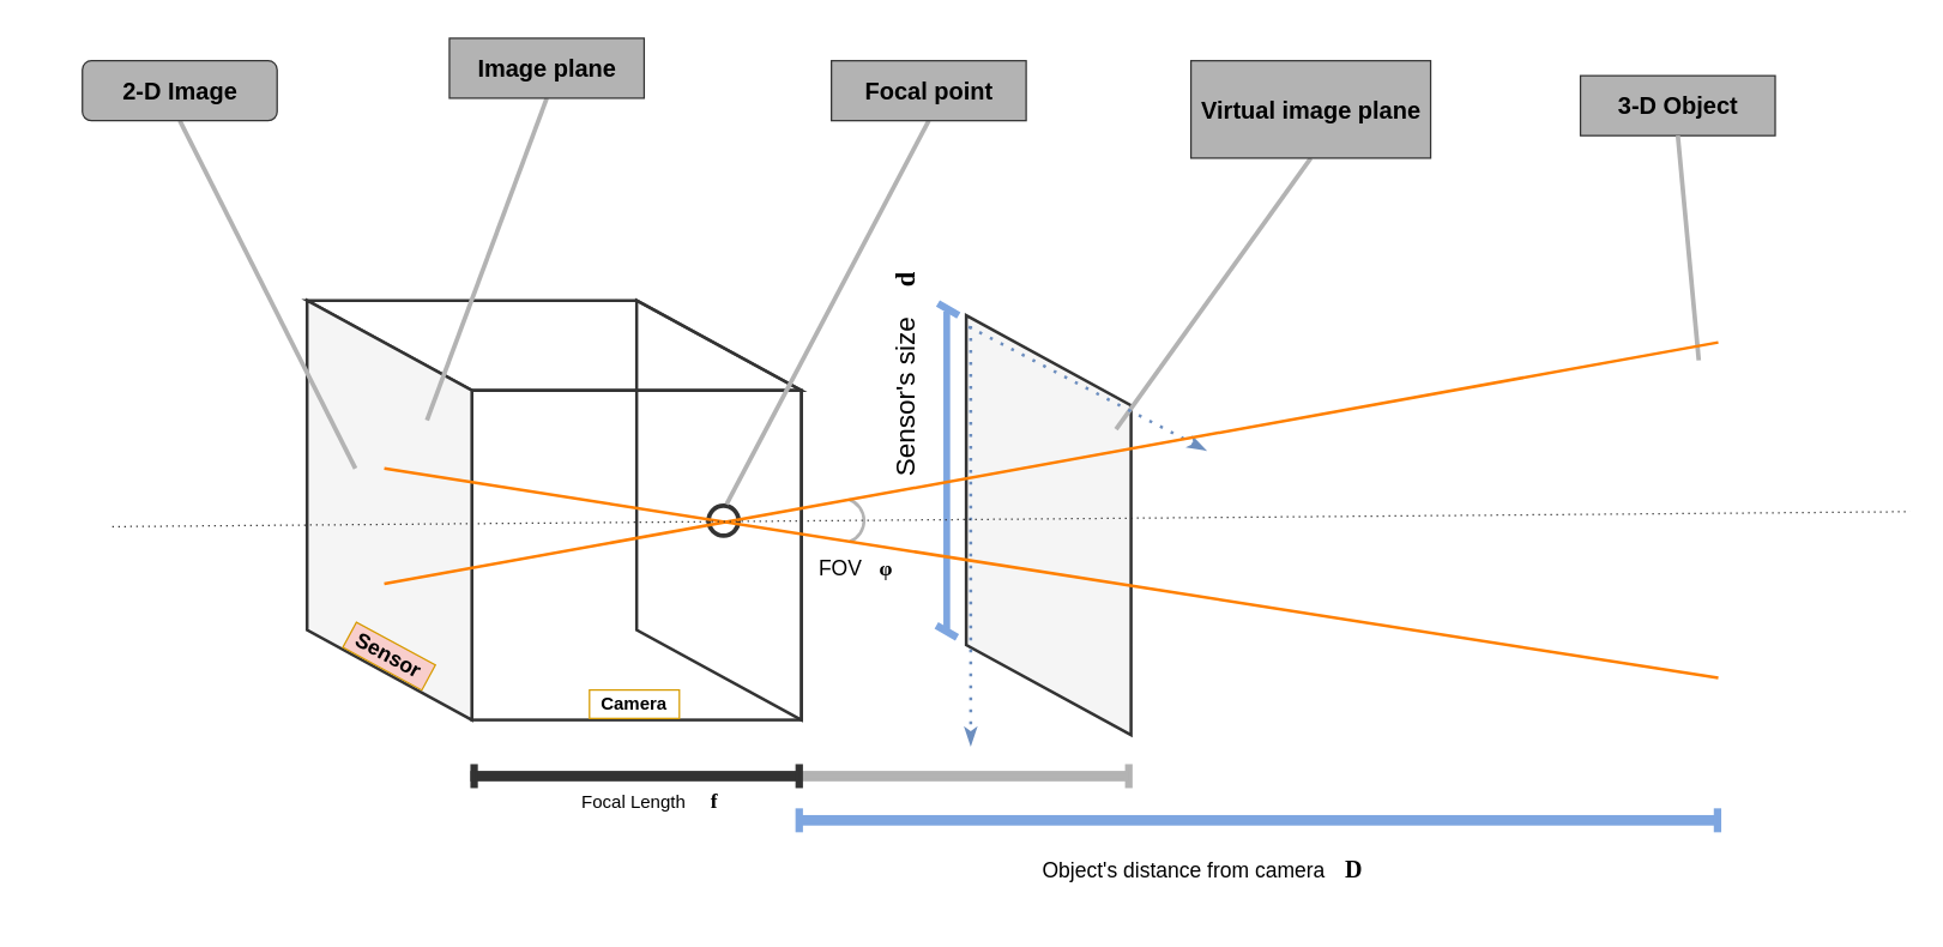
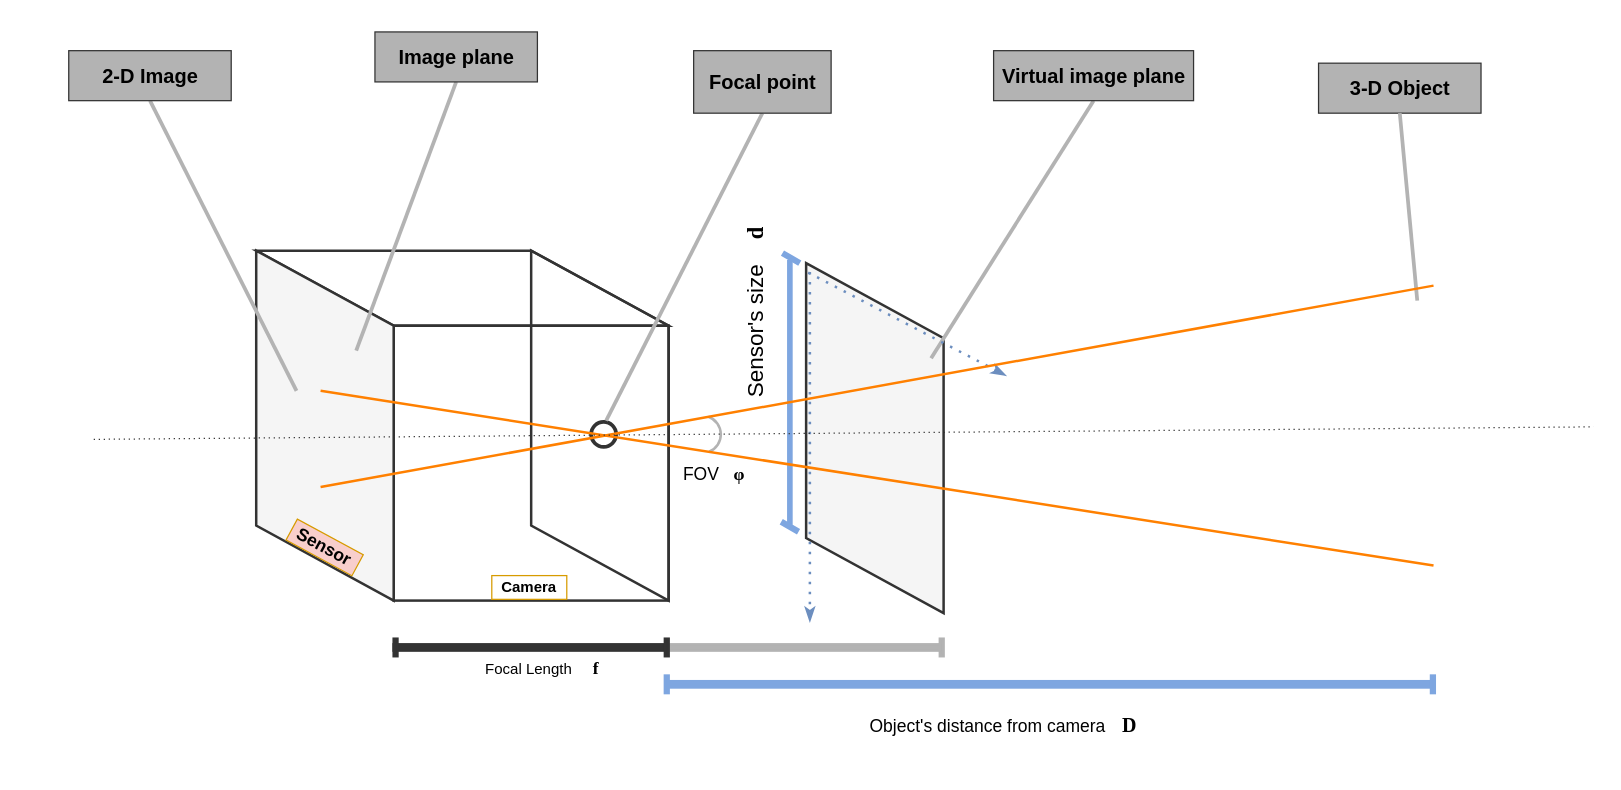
  <mxCell id="0" />
  <mxCell id="1" parent="0" />
  <mxCell id="2" value="" style="rounded=0;whiteSpace=wrap;html=1;shadow=0;strokeWidth=1;gradientColor=none;strokeColor=none;fillColor=#FFFFFF;" parent="1" vertex="1"><mxGeometry x="20" y="20" width="1238.5" height="590" as="geometry" /></mxCell>
  <mxCell id="3" value="" style="rounded=0;whiteSpace=wrap;html=1;shadow=0;strokeWidth=2;fillColor=none;gradientColor=none;rotation=0;strokeColor=#333333;" parent="1" vertex="1"><mxGeometry x="314.5" y="260" width="220" height="220" as="geometry" /></mxCell>
  <mxCell id="4" value="" style="shape=parallelogram;perimeter=parallelogramPerimeter;whiteSpace=wrap;html=1;fixedSize=1;shadow=0;strokeWidth=2;fillColor=none;gradientColor=none;direction=east;size=110;flipV=1;rotation=0;strokeColor=#333333;" parent="1" vertex="1"><mxGeometry x="204.5" y="200" width="330" height="60" as="geometry" /></mxCell>
  <mxCell id="5" value="" style="shape=parallelogram;perimeter=parallelogramPerimeter;whiteSpace=wrap;html=1;fixedSize=1;shadow=0;strokeWidth=2;size=60;direction=south;rotation=0;fontColor=#333333;fillColor=#f5f5f5;strokeColor=#333333;" parent="1" vertex="1"><mxGeometry x="204.5" y="200" width="110" height="280" as="geometry" /></mxCell>
  <mxCell id="6" value="" style="rounded=0;whiteSpace=wrap;html=1;shadow=0;strokeWidth=2;rotation=0;fontColor=#ffffff;strokeColor=#333333;fillColor=#333333;" parent="1" vertex="1"><mxGeometry x="314.5" y="515" width="217" height="5" as="geometry" /></mxCell>
  <mxCell id="7" value="" style="rounded=0;whiteSpace=wrap;html=1;shadow=0;strokeWidth=2;gradientColor=none;rotation=0;strokeColor=#B3B3B3;fillColor=#B3B3B3;" parent="1" vertex="1"><mxGeometry x="751.5" y="510.5" width="3" height="14" as="geometry" /></mxCell>
  <mxCell id="8" value="Focal Length&amp;nbsp;&amp;nbsp; &amp;nbsp; &lt;font style=&quot;font-size: 14px&quot; data-font-src=&quot;https://fonts.googleapis.com/css?family=Niconne&quot; face=&quot;Niconne&quot;&gt;&lt;b&gt;&lt;font style=&quot;font-size: 14px&quot;&gt;f&lt;/font&gt;&lt;/b&gt;&lt;/font&gt;" style="text;html=1;strokeColor=none;fillColor=none;align=center;verticalAlign=middle;whiteSpace=wrap;rounded=0;shadow=0;rotation=0;" parent="1" vertex="1"><mxGeometry x="382" y="524.5" width="102.5" height="20" as="geometry" /></mxCell>
  <mxCell id="9" value="&lt;font style=&quot;font-size: 16px&quot;&gt;&lt;b&gt;&lt;font style=&quot;font-size: 16px&quot;&gt;3-D Object&lt;/font&gt;&lt;/b&gt;&lt;/font&gt;" style="rounded=0;whiteSpace=wrap;html=1;shadow=0;strokeWidth=1;fillColor=#B3B3B3;gradientColor=none;strokeColor=#333333;" parent="1" vertex="1"><mxGeometry x="1054.5" y="50" width="130" height="40" as="geometry" /></mxCell>
  <mxCell id="10" value="" style="endArrow=none;html=1;strokeWidth=3;strokeColor=#B3B3B3;exitX=0.75;exitY=1;exitDx=0;exitDy=0;entryX=0.5;entryY=1;entryDx=0;entryDy=0;" parent="1" source="44" target="23" edge="1"><mxGeometry width="50" height="50" relative="1" as="geometry"><mxPoint x="154.5" y="310" as="sourcePoint" /><mxPoint x="84.5" y="150" as="targetPoint" /></mxGeometry></mxCell>
  <mxCell id="11" value="" style="rounded=0;whiteSpace=wrap;html=1;shadow=0;strokeWidth=2;gradientColor=none;rotation=0;strokeColor=#333333;fillColor=#333333;" parent="1" vertex="1"><mxGeometry x="314.5" y="510.5" width="3" height="14" as="geometry" /></mxCell>
  <mxCell id="12" value="" style="shape=parallelogram;perimeter=parallelogramPerimeter;whiteSpace=wrap;html=1;fixedSize=1;shadow=0;strokeWidth=2;size=60;direction=south;rotation=0;fontColor=#333333;strokeColor=#333333;fillColor=none;" parent="1" vertex="1"><mxGeometry x="424.5" y="200" width="110" height="280" as="geometry" /></mxCell>
  <mxCell id="13" value="" style="shape=parallelogram;perimeter=parallelogramPerimeter;whiteSpace=wrap;html=1;fixedSize=1;shadow=0;strokeWidth=2;size=60;direction=south;rotation=0;fontColor=#333333;fillColor=#f5f5f5;strokeColor=#333333;" parent="1" vertex="1"><mxGeometry x="644.5" y="210" width="110" height="280" as="geometry" /></mxCell>
  <mxCell id="14" value="" style="rounded=0;whiteSpace=wrap;html=1;shadow=0;strokeWidth=2;rotation=0;fontColor=#ffffff;fillColor=#B3B3B3;strokeColor=#B3B3B3;" parent="1" vertex="1"><mxGeometry x="534.5" y="515" width="217" height="5" as="geometry" /></mxCell>
  <mxCell id="15" value="" style="rounded=0;whiteSpace=wrap;html=1;shadow=0;strokeWidth=2;gradientColor=none;rotation=0;strokeColor=#333333;fillColor=#333333;" parent="1" vertex="1"><mxGeometry x="531.5" y="510.5" width="3" height="14" as="geometry" /></mxCell>
  <mxCell id="16" value="" style="ellipse;whiteSpace=wrap;html=1;aspect=fixed;shadow=0;strokeWidth=3;gradientColor=none;fillColor=none;strokeColor=#333333;" parent="1" vertex="1"><mxGeometry x="472.5" y="337" width="20" height="20" as="geometry" /></mxCell>
  <mxCell id="17" value="" style="endArrow=none;html=1;strokeWidth=3;strokeColor=#B3B3B3;entryX=0.5;entryY=1;entryDx=0;entryDy=0;" parent="1" target="22" edge="1"><mxGeometry width="50" height="50" relative="1" as="geometry"><mxPoint x="284.5" y="280" as="sourcePoint" /><mxPoint x="394.5" y="200" as="targetPoint" /></mxGeometry></mxCell>
  <mxCell id="18" value="" style="endArrow=none;html=1;strokeWidth=3;strokeColor=#B3B3B3;entryX=0.5;entryY=1;entryDx=0;entryDy=0;" parent="1" target="21" edge="1"><mxGeometry width="50" height="50" relative="1" as="geometry"><mxPoint x="484.5" y="336" as="sourcePoint" /><mxPoint x="569.5" y="136" as="targetPoint" /></mxGeometry></mxCell>
  <mxCell id="19" value="" style="endArrow=none;html=1;strokeWidth=3;strokeColor=#B3B3B3;entryX=0.5;entryY=1;entryDx=0;entryDy=0;" parent="1" target="20" edge="1"><mxGeometry width="50" height="50" relative="1" as="geometry"><mxPoint x="744.5" y="286" as="sourcePoint" /><mxPoint x="874.5" y="100" as="targetPoint" /></mxGeometry></mxCell>
- <mxCell id="20" value="&lt;font style=&quot;font-size: 16px&quot;&gt;&lt;b&gt;&lt;font style=&quot;font-size: 16px&quot;&gt;Virtual image plane&lt;/font&gt;&lt;/b&gt;&lt;/font&gt;" style="rounded=0;whiteSpace=wrap;html=1;shadow=0;strokeWidth=1;fillColor=#B3B3B3;gradientColor=none;strokeColor=#333333;" parent="1" vertex="1"><mxGeometry x="794.5" y="40" width="160" height="65" as="geometry" /></mxCell>
- <mxCell id="21" value="&lt;font style=&quot;font-size: 16px&quot;&gt;&lt;b&gt;&lt;font style=&quot;font-size: 16px&quot;&gt;Focal point&lt;/font&gt;&lt;/b&gt;&lt;/font&gt;" style="rounded=0;whiteSpace=wrap;html=1;shadow=0;strokeWidth=1;fillColor=#B3B3B3;gradientColor=none;strokeColor=#333333;" parent="1" vertex="1"><mxGeometry x="554.5" y="40" width="130" height="40" as="geometry" /></mxCell>
+ <mxCell id="20" value="&lt;font style=&quot;font-size: 16px&quot;&gt;&lt;b&gt;&lt;font style=&quot;font-size: 16px&quot;&gt;Virtual image plane&lt;/font&gt;&lt;/b&gt;&lt;/font&gt;" style="rounded=0;whiteSpace=wrap;html=1;shadow=0;strokeWidth=1;fillColor=#B3B3B3;gradientColor=none;strokeColor=#333333;" parent="1" vertex="1"><mxGeometry x="794.5" y="40" width="160" height="40" as="geometry" /></mxCell>
+ <mxCell id="21" value="&lt;font style=&quot;font-size: 16px&quot;&gt;&lt;b&gt;&lt;font style=&quot;font-size: 16px&quot;&gt;Focal point&lt;/font&gt;&lt;/b&gt;&lt;/font&gt;" style="rounded=0;whiteSpace=wrap;html=1;shadow=0;strokeWidth=1;fillColor=#B3B3B3;gradientColor=none;strokeColor=#333333;" parent="1" vertex="1"><mxGeometry x="554.5" y="40" width="110" height="50" as="geometry" /></mxCell>
  <mxCell id="22" value="&lt;font style=&quot;font-size: 16px&quot;&gt;&lt;b&gt;&lt;font style=&quot;font-size: 16px&quot;&gt;Image plane&lt;/font&gt;&lt;/b&gt;&lt;/font&gt;" style="rounded=0;whiteSpace=wrap;html=1;shadow=0;strokeWidth=1;fillColor=#B3B3B3;gradientColor=none;strokeColor=#333333;" parent="1" vertex="1"><mxGeometry x="299.5" y="25" width="130" height="40" as="geometry" /></mxCell>
- <mxCell id="23" value="&lt;font style=&quot;font-size: 16px&quot;&gt;&lt;b&gt;&lt;font style=&quot;font-size: 16px&quot;&gt;2-D Image&lt;/font&gt;&lt;/b&gt;&lt;/font&gt;" style="whiteSpace=wrap;html=1;shadow=0;strokeWidth=1;fillColor=#B3B3B3;gradientColor=none;strokeColor=#333333;rounded=1;" parent="1" vertex="1"><mxGeometry x="54.5" y="40" width="130" height="40" as="geometry" /></mxCell>
+ <mxCell id="23" value="&lt;font style=&quot;font-size: 16px&quot;&gt;&lt;b&gt;&lt;font style=&quot;font-size: 16px&quot;&gt;2-D Image&lt;/font&gt;&lt;/b&gt;&lt;/font&gt;" style="rounded=0;whiteSpace=wrap;html=1;shadow=0;strokeWidth=1;fillColor=#B3B3B3;gradientColor=none;strokeColor=#333333;" parent="1" vertex="1"><mxGeometry x="54.5" y="40" width="130" height="40" as="geometry" /></mxCell>
  <mxCell id="24" value="" style="endArrow=none;html=1;strokeWidth=3;strokeColor=#B3B3B3;entryX=0.5;entryY=1;entryDx=0;entryDy=0;" parent="1" target="9" edge="1"><mxGeometry width="50" height="50" relative="1" as="geometry"><mxPoint x="1133.5" y="240" as="sourcePoint" /><mxPoint x="1258.5" y="34" as="targetPoint" /></mxGeometry></mxCell>
  <mxCell id="25" value="&lt;b&gt;Camera&lt;/b&gt;" style="rounded=0;whiteSpace=wrap;html=1;fillColor=#ffffff;strokeColor=#d79b00;" vertex="1" parent="1"><mxGeometry x="393" y="460" width="60" height="19" as="geometry" /></mxCell>
  <mxCell id="26" value="&lt;font style=&quot;font-size: 14px&quot;&gt;&lt;b&gt;Sensor&lt;/b&gt;&lt;/font&gt;" style="rounded=0;whiteSpace=wrap;html=1;fillColor=#f8cecc;strokeColor=#d79b00;rotation=28.5;" vertex="1" parent="1"><mxGeometry x="229.26" y="427.94" width="60" height="19" as="geometry" /></mxCell>
  <mxCell id="27" value="" style="rounded=0;whiteSpace=wrap;html=1;shadow=0;strokeWidth=2;rotation=0;fontColor=#ffffff;fillColor=#7EA6E0;strokeColor=#7EA6E0;" vertex="1" parent="1"><mxGeometry x="534.5" y="544.5" width="610" height="5" as="geometry" /></mxCell>
  <mxCell id="28" value="" style="rounded=0;whiteSpace=wrap;html=1;shadow=0;strokeWidth=2;gradientColor=none;rotation=0;strokeColor=#7EA6E0;fillColor=#7EA6E0;" vertex="1" parent="1"><mxGeometry x="531.5" y="540" width="3" height="14" as="geometry" /></mxCell>
  <mxCell id="29" value="" style="rounded=0;whiteSpace=wrap;html=1;shadow=0;strokeWidth=2;gradientColor=none;rotation=0;strokeColor=#7EA6E0;fillColor=#7EA6E0;" vertex="1" parent="1"><mxGeometry x="1144.5" y="540" width="3" height="14" as="geometry" /></mxCell>
  <mxCell id="30" value="&lt;font style=&quot;font-size: 14px&quot;&gt;Object's distance from camera&lt;/font&gt;&amp;nbsp;&amp;nbsp;&amp;nbsp; &lt;font data-font-src=&quot;https://fonts.googleapis.com/css?family=Mountains+of+Christmas&quot; size=&quot;1&quot; face=&quot;Mountains of Christmas&quot;&gt;&lt;b&gt;&lt;font data-font-src=&quot;https://fonts.googleapis.com/css?family=Niconne&quot; style=&quot;font-size: 16px&quot;&gt;D&lt;/font&gt;&lt;/b&gt;&lt;/font&gt;" style="text;html=1;strokeColor=none;fillColor=none;align=center;verticalAlign=middle;whiteSpace=wrap;rounded=0;" vertex="1" parent="1"><mxGeometry x="689.5" y="570" width="225" height="20" as="geometry" /></mxCell>
  <mxCell id="31" value="" style="endArrow=classicThin;dashed=1;html=1;dashPattern=1 3;strokeWidth=2;exitX=0.027;exitY=0.985;exitDx=0;exitDy=0;exitPerimeter=0;startArrow=none;startFill=0;endFill=1;fillColor=#dae8fc;strokeColor=#6c8ebf;" edge="1" parent="1" source="13"><mxGeometry width="50" height="50" relative="1" as="geometry"><mxPoint x="574.5" y="240" as="sourcePoint" /><mxPoint x="804.5" y="300" as="targetPoint" /></mxGeometry></mxCell>
  <mxCell id="32" value="" style="endArrow=classicThin;dashed=1;html=1;dashPattern=1 3;strokeWidth=2;startArrow=none;startFill=0;endFill=1;fillColor=#dae8fc;strokeColor=#6c8ebf;" edge="1" parent="1"><mxGeometry width="50" height="50" relative="1" as="geometry"><mxPoint x="647.5" y="217" as="sourcePoint" /><mxPoint x="647.5" y="497" as="targetPoint" /></mxGeometry></mxCell>
  <mxCell id="33" value="" style="rounded=0;whiteSpace=wrap;html=1;shadow=0;strokeWidth=2;rotation=-90;fontColor=#ffffff;fillColor=#7EA6E0;strokeColor=#7EA6E0;" vertex="1" parent="1"><mxGeometry x="526.5" y="312.13" width="210" height="2.5" as="geometry" /></mxCell>
  <mxCell id="34" value="" style="rounded=0;whiteSpace=wrap;html=1;shadow=0;strokeWidth=2;gradientColor=none;rotation=-60;strokeColor=#7EA6E0;fillColor=#7EA6E0;" vertex="1" parent="1"><mxGeometry x="630" y="413.94" width="3" height="14" as="geometry" /></mxCell>
  <mxCell id="35" value="" style="rounded=0;whiteSpace=wrap;html=1;shadow=0;strokeWidth=2;gradientColor=none;rotation=-60;strokeColor=#7EA6E0;fillColor=#7EA6E0;" vertex="1" parent="1"><mxGeometry x="631" y="199" width="3" height="14" as="geometry" /></mxCell>
  <mxCell id="36" value="&lt;font style=&quot;font-size: 18px&quot;&gt;Sensor's size &amp;nbsp;&amp;nbsp; &lt;font data-font-src=&quot;https://fonts.googleapis.com/css?family=Niconne&quot; style=&quot;font-size: 18px&quot; face=&quot;Niconne&quot;&gt;&lt;b&gt;d&lt;/b&gt;&lt;/font&gt;&lt;/font&gt;" style="text;html=1;strokeColor=none;fillColor=none;align=center;verticalAlign=middle;whiteSpace=wrap;rounded=0;rotation=-90;" vertex="1" parent="1"><mxGeometry x="534.5" y="240" width="140.25" height="20" as="geometry" /></mxCell>
  <mxCell id="37" value="" style="verticalLabelPosition=bottom;verticalAlign=top;html=1;shape=mxgraph.basic.arc;startAngle=0.305;endAngle=0.689;strokeWidth=2;fillColor=#7EA6E0;rotation=-90;strokeColor=#B3B3B3;" vertex="1" parent="1"><mxGeometry x="546.25" y="332" width="30" height="30" as="geometry" /></mxCell>
  <mxCell id="38" value="" style="endArrow=none;html=1;strokeWidth=2;strokeColor=#FF8000;entryX=0.5;entryY=0;entryDx=0;entryDy=0;startArrow=none;exitX=0.5;exitY=0;exitDx=0;exitDy=0;" parent="1" source="44" target="42" edge="1"><mxGeometry width="50" height="50" relative="1" as="geometry"><mxPoint x="-417.5" y="438" as="sourcePoint" /><mxPoint x="-15.5" y="360" as="targetPoint" /></mxGeometry></mxCell>
  <mxCell id="39" value="" style="endArrow=none;html=1;strokeWidth=2;strokeColor=#FF8000;exitX=0.5;exitY=1;exitDx=0;exitDy=0;entryX=0.5;entryY=1;entryDx=0;entryDy=0;" parent="1" source="44" target="42" edge="1"><mxGeometry width="50" height="50" relative="1" as="geometry"><mxPoint x="214.5" y="540" as="sourcePoint" /><mxPoint x="856.5" y="612" as="targetPoint" /></mxGeometry></mxCell>
  <mxCell id="40" value="&lt;font style=&quot;font-size: 14px&quot;&gt;FOV&lt;b&gt;&amp;nbsp;&amp;nbsp; &lt;font data-font-src=&quot;https://fonts.googleapis.com/css?family=Crimson+Text&quot; face=&quot;Crimson Text&quot;&gt;φ&lt;/font&gt;&lt;/b&gt;&lt;/font&gt;" style="text;html=1;strokeColor=none;fillColor=none;align=center;verticalAlign=middle;whiteSpace=wrap;rounded=0;" vertex="1" parent="1"><mxGeometry x="531.5" y="369.13" width="78" height="20" as="geometry" /></mxCell>
  <mxCell id="41" value="" style="endArrow=none;dashed=1;html=1;dashPattern=1 3;strokeWidth=1;strokeColor=#333333;" edge="1" parent="1"><mxGeometry width="50" height="50" relative="1" as="geometry"><mxPoint x="74.5" y="351" as="sourcePoint" /><mxPoint x="1274.5" y="341" as="targetPoint" /></mxGeometry></mxCell>
  <mxCell id="42" value="" style="shape=image;html=1;verticalAlign=top;verticalLabelPosition=bottom;labelBackgroundColor=#ffffff;imageAspect=0;aspect=fixed;image=https://cdn3.iconfinder.com/data/icons/spring-2-1/30/Tree-128.png;shadow=0;strokeColor=#0000FF;strokeWidth=2;fillColor=#ffffff;gradientColor=none;rotation=0;sketch=0;" parent="1" vertex="1"><mxGeometry x="1034.5" y="228" width="224" height="224" as="geometry" /></mxCell>
  <mxCell id="43" value="" style="shape=image;html=1;verticalAlign=top;verticalLabelPosition=bottom;imageAspect=0;aspect=fixed;image=https://cdn3.iconfinder.com/data/icons/spring-2-1/30/Tree-128.png;shadow=0;strokeColor=#0000FF;strokeWidth=2;fillColor=#ffffff;gradientColor=none;rotation=0;labelBorderColor=none;sketch=0;" parent="1" vertex="1"><mxGeometry x="661" y="307.5" width="77" height="77" as="geometry" /></mxCell>
  <mxCell id="44" value="" style="shape=image;html=1;verticalAlign=top;verticalLabelPosition=bottom;labelBackgroundColor=#ffffff;imageAspect=0;aspect=fixed;image=https://cdn3.iconfinder.com/data/icons/spring-2-1/30/Tree-128.png;shadow=0;strokeColor=#0000FF;strokeWidth=2;fillColor=#ffffff;gradientColor=none;rotation=-180;" parent="1" vertex="1"><mxGeometry x="217.5" y="312.13" width="77" height="77" as="geometry" /></mxCell>
